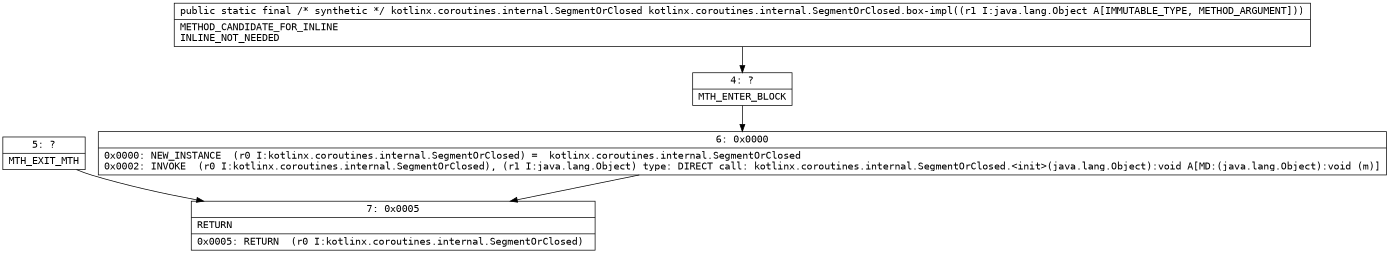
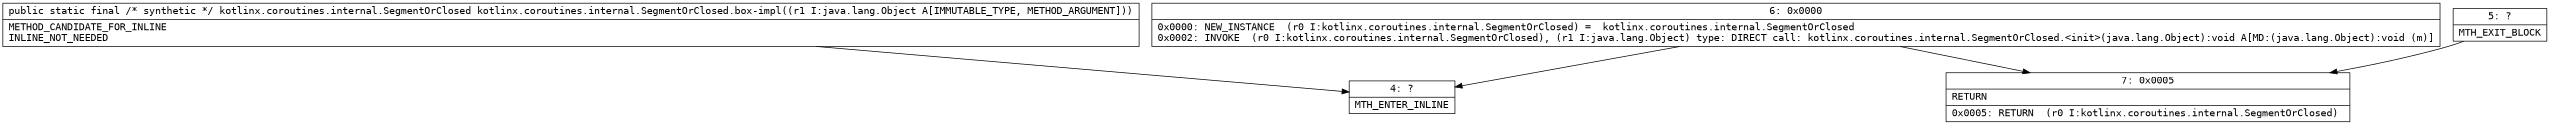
  digraph {
    fontname="DejaVu Sans Mono"
    node [fontname="DejaVu Sans Mono" shape=record]
    edge [fontname="DejaVu Sans Mono"]
-   n1 [label="{4\:\ ?|MTH_ENTER_BLOCK\l}"]
+   n1 [label="{4\:\ ?|MTH_ENTER_INLINE\l}"]
    n2 [label="{6\:\ 0x0000|0x0000: NEW_INSTANCE  (r0 I:kotlinx.coroutines.internal.SegmentOrClosed) =  kotlinx.coroutines.internal.SegmentOrClosed \l0x0002: INVOKE  (r0 I:kotlinx.coroutines.internal.SegmentOrClosed), (r1 I:java.lang.Object) type: DIRECT call: kotlinx.coroutines.internal.SegmentOrClosed.\<init\>(java.lang.Object):void A[MD:(java.lang.Object):void (m)]\l}"]
    n3 [label="{7\:\ 0x0005|RETURN\l|0x0005: RETURN  (r0 I:kotlinx.coroutines.internal.SegmentOrClosed) \l}"]
-   n4 [label="{5\:\ ?|MTH_EXIT_MTH\l}"]
+   n4 [label="{5\:\ ?|MTH_EXIT_BLOCK\l}"]
    n5 [label="{public static final \/* synthetic *\/ kotlinx.coroutines.internal.SegmentOrClosed kotlinx.coroutines.internal.SegmentOrClosed.box\-impl((r1 I:java.lang.Object A[IMMUTABLE_TYPE, METHOD_ARGUMENT]))  | METHOD_CANDIDATE_FOR_INLINE\lINLINE_NOT_NEEDED\l}"]
-   n1 -> n2
+   n2 -> n1
    n2 -> n3
    n4 -> n3
    n5 -> n1
  }
